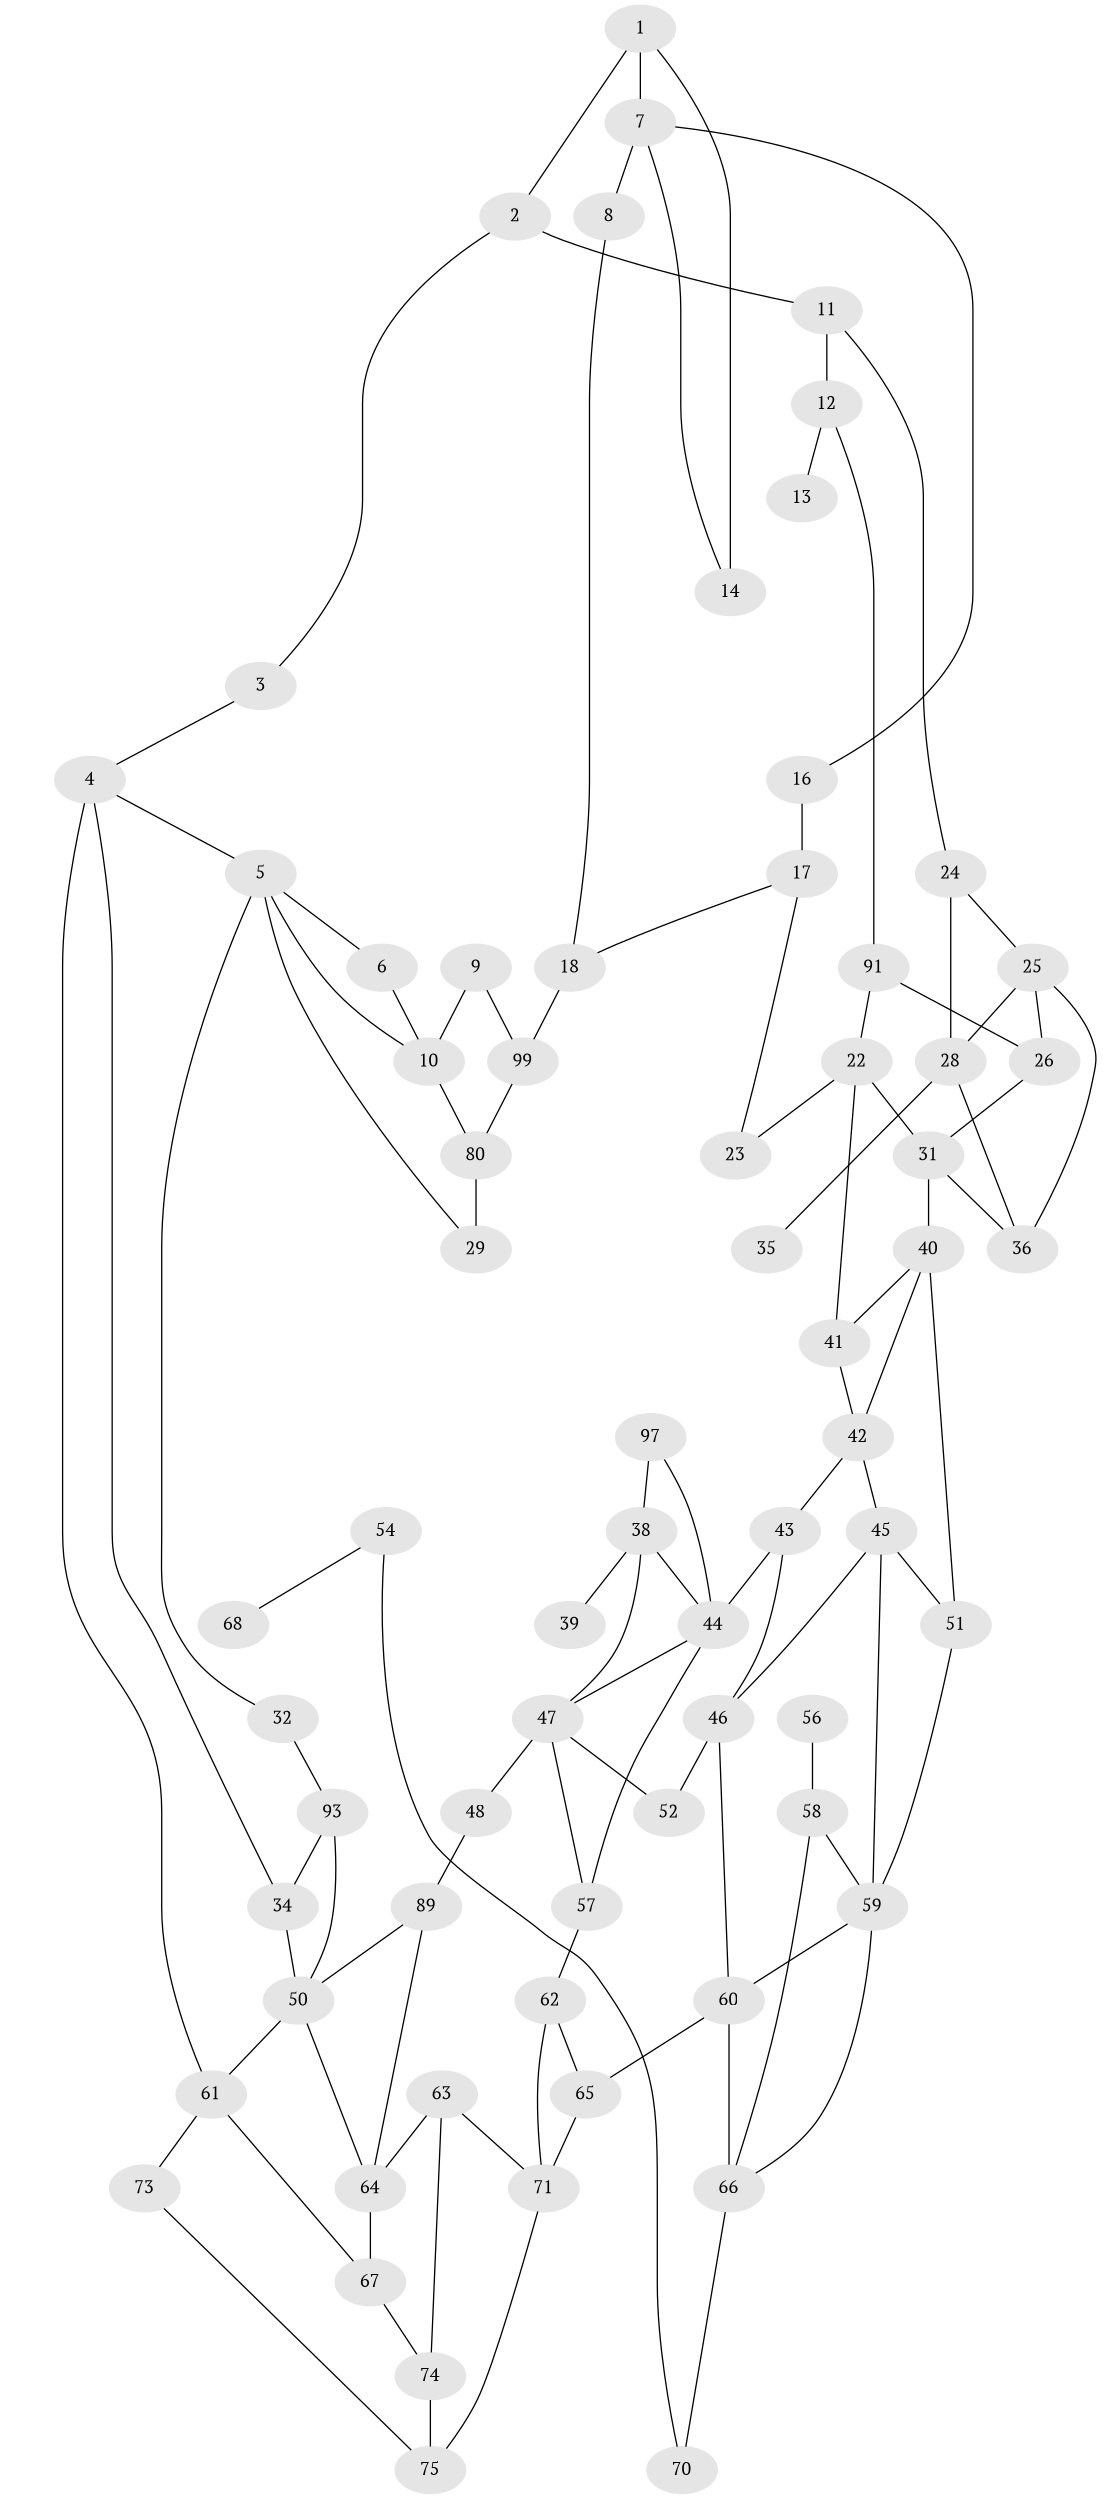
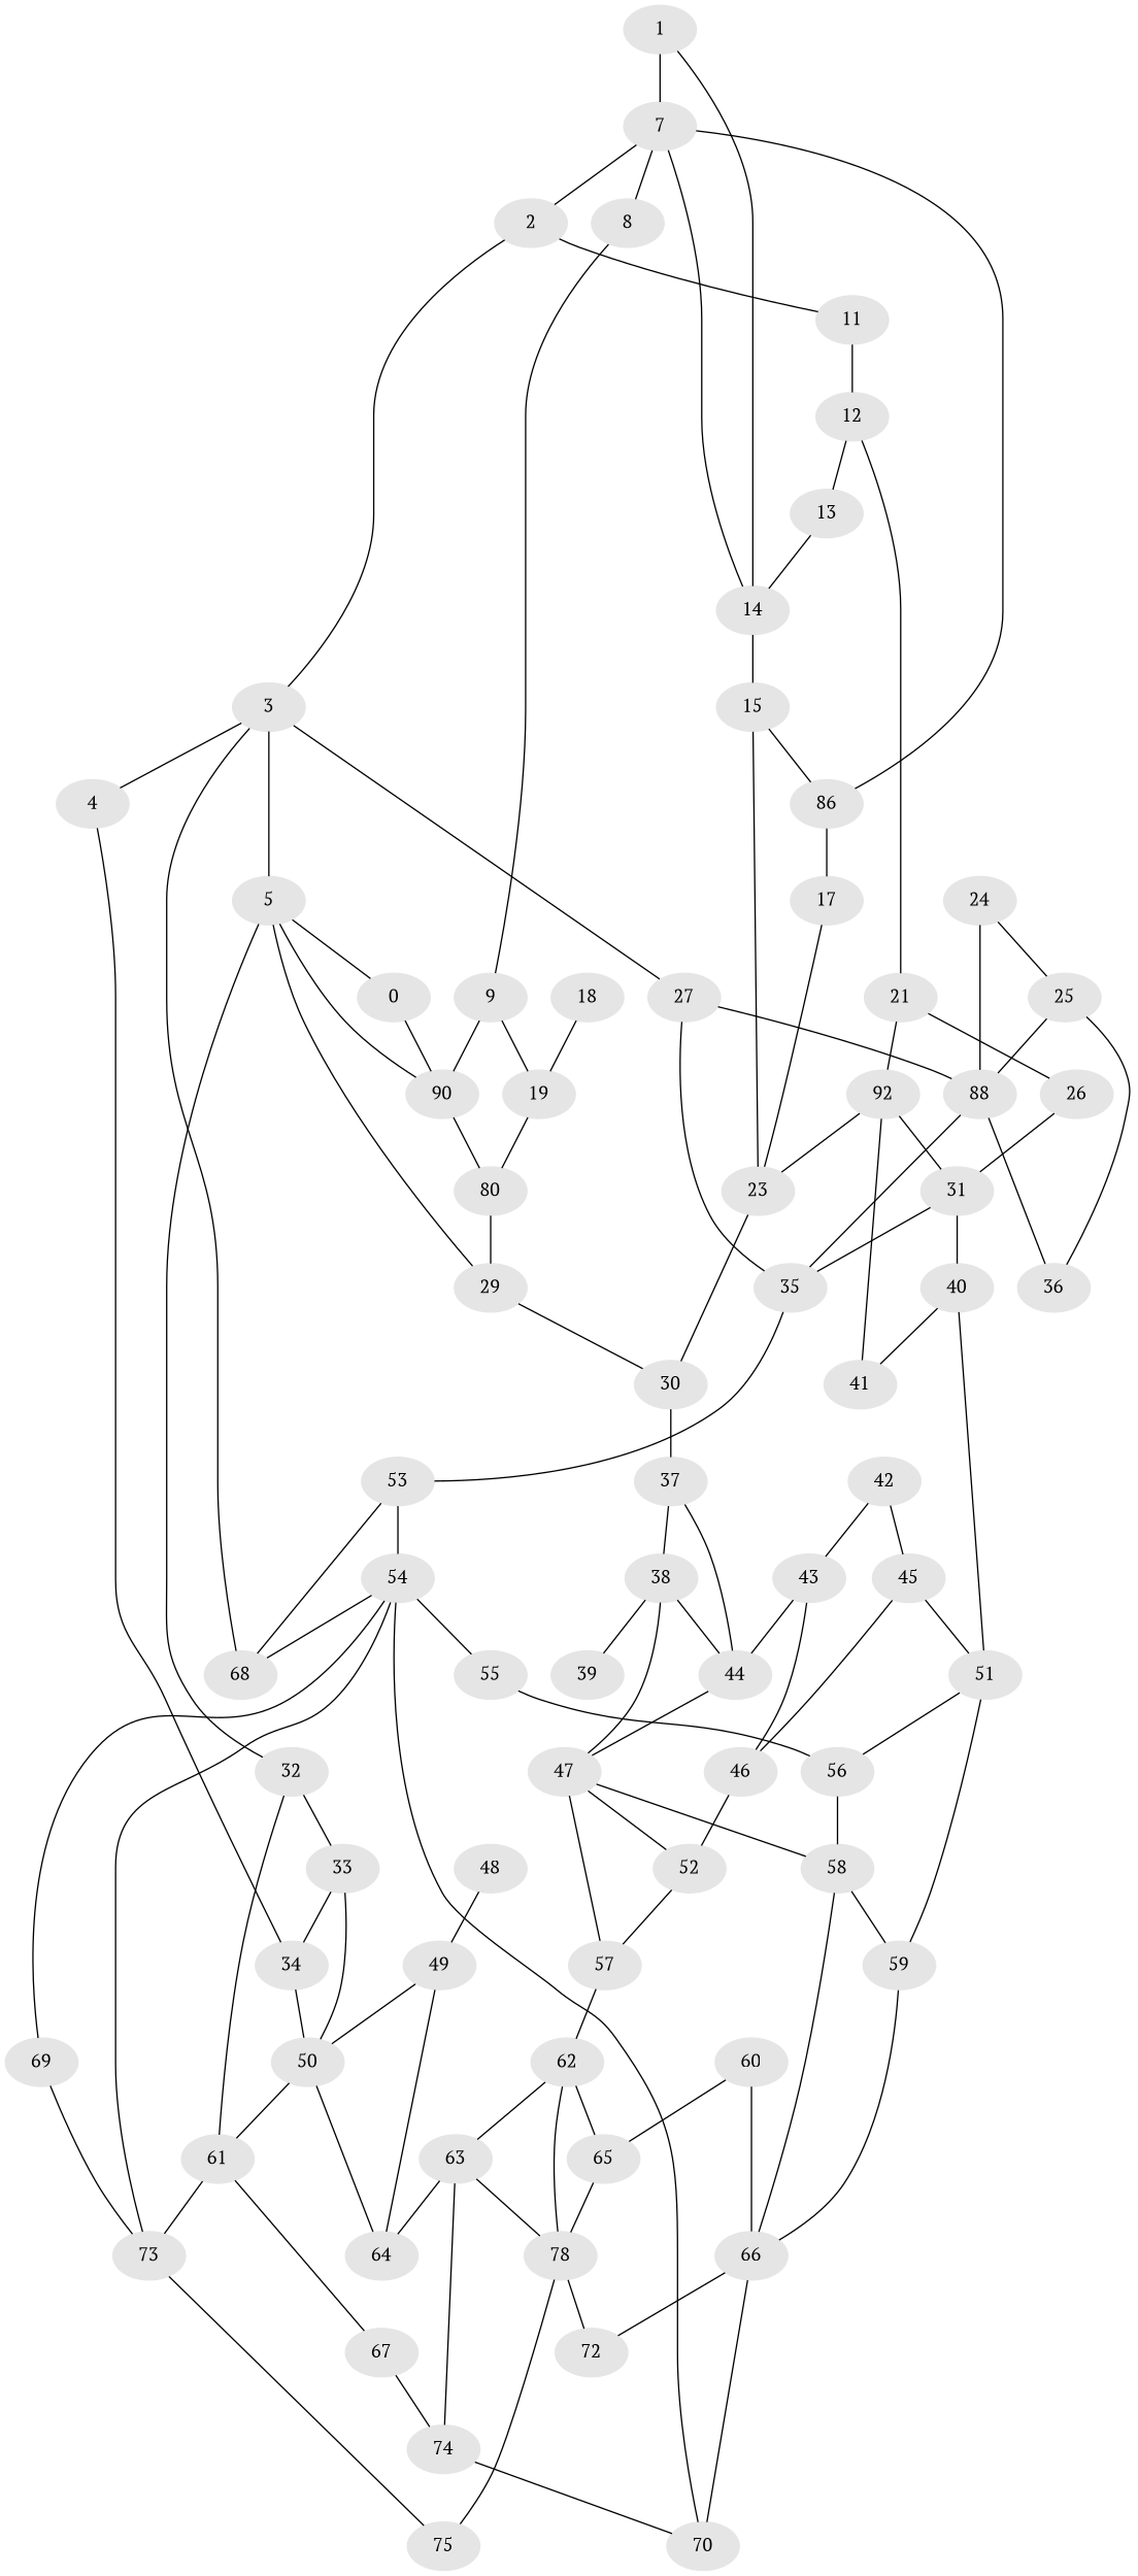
  graph {
    fontname="PT Serif"
    node [color=gray90 fontname="PT Serif" style=filled]
    edge [fontname="PT Serif" weight=1.0]
    1
    2
    7
    14
    3
    11
    8
-   16
+   16 [label=86]
+   15
    4
+   27
    68
    12
    24
    5
    34
    61
-   28
+   28 [label=88]
    35
-   6
-   10
+   6 [label=0]
+   10 [label=90]
    29
    32
    50
    73
    67
    n27 [label=80]
-   33 [label=93]
+   30
+   33
    9
    17
-   19 [label=99]
+   19
    13
-   21 [label=91]
+   21
    25
-   22
+   22 [label=92]
    26
    23
    18
    31
    41
    36
    40
    42
-   37 [label=97]
+   37
+   53
    38
    44
    51
    64
    54
    39
    47
    52
    48
    57
    43
    45
    59
    56
    46
    60
    66
    65
-   49 [label=89]
+   49
    62
    58
+   55
+   69
    70
    75
    63
-   71
+   71 [label=78]
+   72
    74
-   1 -- 2
+   7 -- 2
    1 -- 7
    1 -- 14
    2 -- 3
    2 -- 11
    7 -- 14 [weight=2.0]
    7 -- 8 [weight=2.0]
    7 -- 16
+   14 -- 15
    3 -- 4
+   3 -- 27
+   3 -- 68
    11 -- 12
-   11 -- 24
-   8 -- 18
+   8 -- 9
    16 -- 17
-   4 -- 5
+   15 -- 16
+   15 -- 23
+   3 -- 5
    4 -- 34
-   4 -- 61
+   32 -- 61
+   27 -- 28
+   27 -- 35
    12 -- 13
    12 -- 21
    24 -- 28
    24 -- 25
    5 -- 6
    5 -- 10
    5 -- 29
    5 -- 32
    34 -- 50
    61 -- 73
    61 -- 67
    28 -- 35
    28 -- 36
+   35 -- 53
    6 -- 10
    10 -- n27 [weight=2.0]
+   29 -- 30
    32 -- 33
    50 -- 61
    50 -- 64
    73 -- 75
    67 -- 74
    n27 -- 29 [weight=2.0]
+   30 -- 37 [weight=2.0]
    33 -- 34
    33 -- 50
    9 -- 10
    9 -- 19
    17 -- 23
-   17 -- 18
    19 -- n27 [weight=2.0]
+   13 -- 14 [weight=2.0]
    21 -- 22
    21 -- 26
    25 -- 28 [weight=2.0]
-   25 -- 26 [weight=2.0]
    25 -- 36
    22 -- 23 [weight=2.0]
    22 -- 31
    22 -- 41
    26 -- 31
+   23 -- 30 [weight=2.0]
    18 -- 19 [weight=2.0]
-   31 -- 36
+   31 -- 35
    31 -- 40 [weight=2.0]
-   41 -- 42
    40 -- 41
-   40 -- 42
    40 -- 51 [weight=2.0]
    42 -- 43
    42 -- 45
    37 -- 38 [weight=2.0]
    37 -- 44
+   53 -- 68
+   53 -- 54
    38 -- 44
    38 -- 39 [weight=2.0]
    38 -- 47
    44 -- 47
    51 -- 59
-   64 -- 67 [weight=2.0]
+   51 -- 56
    54 -- 68
+   54 -- 73
+   54 -- 55 [weight=2.0]
+   54 -- 69
    54 -- 70
    47 -- 52
-   47 -- 48 [weight=2.0]
+   47 -- 58 [weight=2.0]
    47 -- 57
-   44 -- 57
+   52 -- 57
    48 -- 49
    57 -- 62
    43 -- 44 [weight=2.0]
    43 -- 46
    45 -- 51
-   45 -- 59
    45 -- 46
-   59 -- 60
    59 -- 66
    56 -- 58
    46 -- 52
-   46 -- 60 [weight=2.0]
    60 -- 66
    60 -- 65 [weight=2.0]
    66 -- 70 [weight=2.0]
+   66 -- 72
    65 -- 71
    49 -- 50
    49 -- 64
    62 -- 65
+   62 -- 63
    62 -- 71
    58 -- 59
    58 -- 66
+   55 -- 56
+   69 -- 73
    63 -- 64 [weight=2.0]
    63 -- 71
    63 -- 74
    71 -- 75
-   74 -- 75
+   71 -- 72 [weight=2.0]
+   74 -- 70
  }
